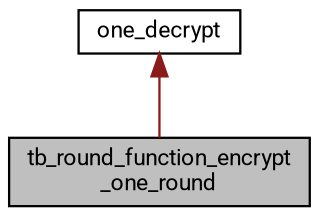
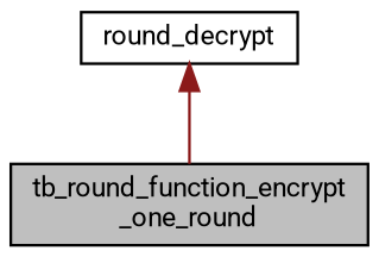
  digraph {
    fontname=Roboto
    node [color=black fontname=Roboto fontsize=10 shape=record style=filled]
    n1 [fillcolor=grey75 fontcolor=black height=0.2 label="tb_round_function_encrypt\l_one_round" width=0.4]
-   n2 [fillcolor=white height=0.2 label=one_decrypt width=0.4]
+   n2 [fillcolor=white height=0.2 label=round_decrypt width=0.4]
    n2 -> n1 [color=firebrick4 dir=back fontname=Roboto fontsize=10 labelfontname=Helvetica labelfontsize=10 style=solid]
  }
